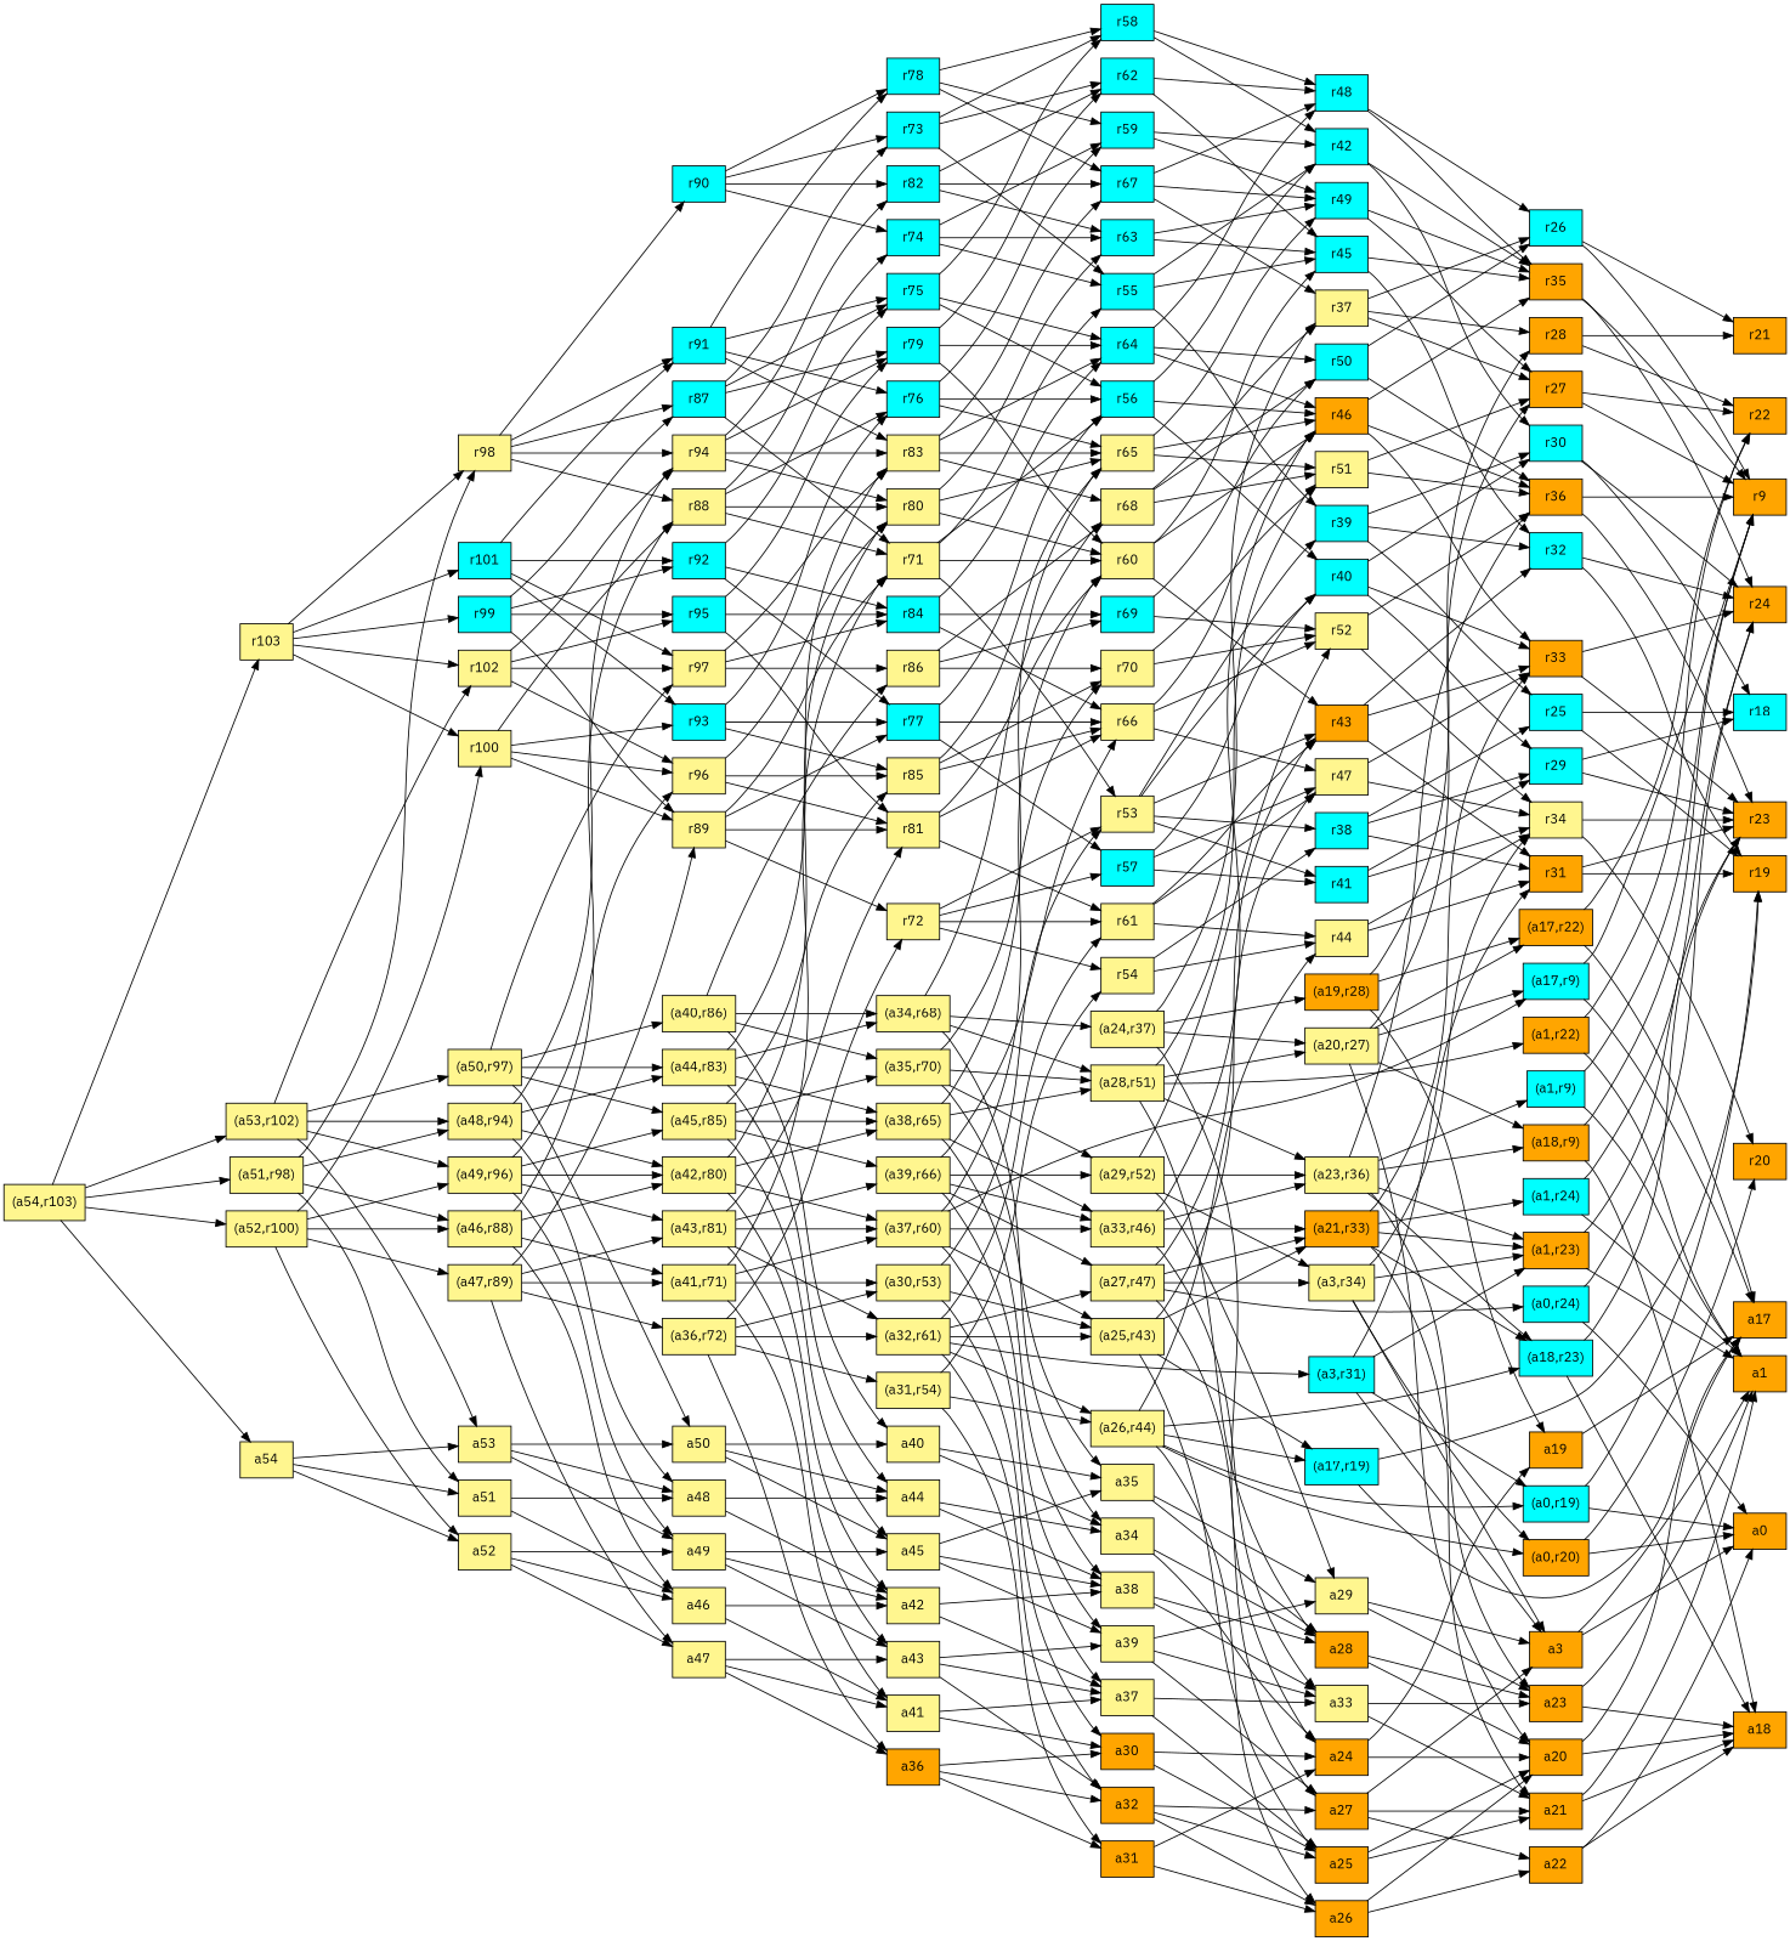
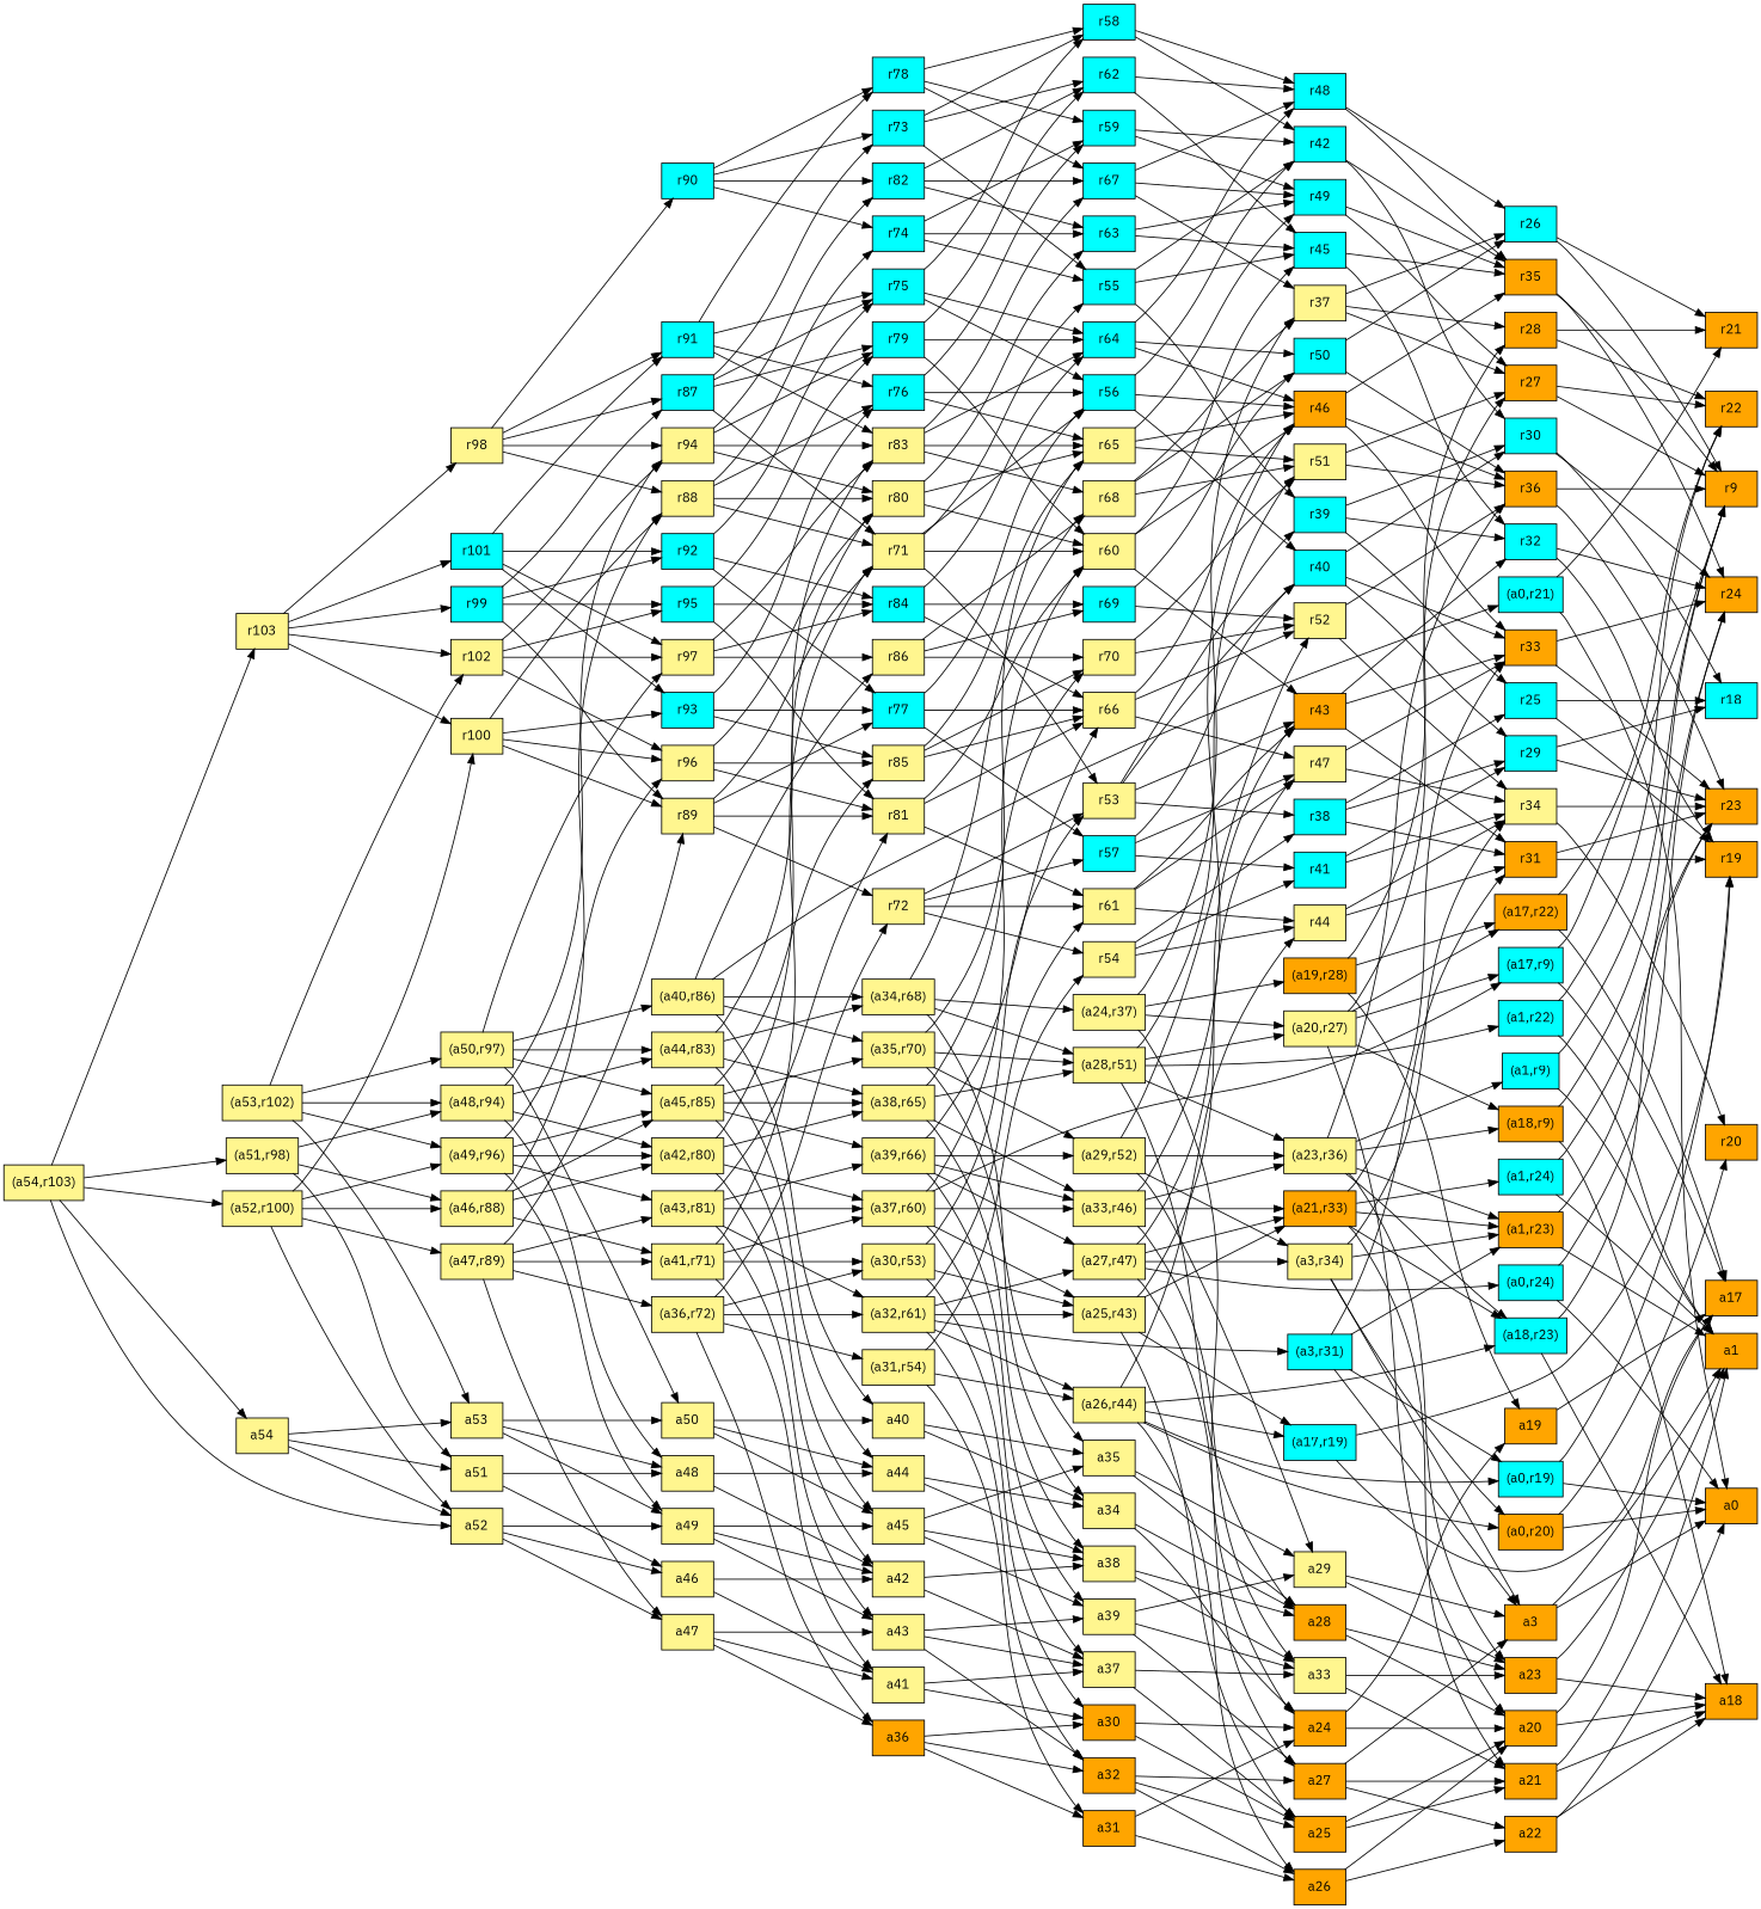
  digraph {
    fontname="IBM Plex Sans"
    rankdir=LR
    ranksep=2.0
    node [fillcolor=khaki1 fontname="IBM Plex Sans" shape=record style=filled]
    edge [fontname="IBM Plex Sans"]
    n1 [label="{r70}"]
    n2 [label="{r52}"]
    n3 [label="{r51}"]
    n4 [fillcolor=orange label="{r36}"]
    n5 [label="{r34}"]
    n6 [fillcolor=orange label="{r27}"]
    n7 [fillcolor=cyan label="{r59}"]
    n8 [fillcolor=cyan label="{r42}"]
    n9 [fillcolor=cyan label="{r49}"]
    n10 [fillcolor=orange label="{r35}"]
    n11 [fillcolor=cyan label="{r30}"]
    n12 [label="{r68}"]
    n13 [fillcolor=cyan label="{r50}"]
    n14 [label="{r37}"]
    n15 [fillcolor=cyan label="{r26}"]
    n16 [fillcolor=orange label="{r28}"]
    n17 [fillcolor=orange label="{a32}"]
    n18 [fillcolor=orange label="{a25}"]
    n19 [fillcolor=orange label="{a27}"]
    n20 [fillcolor=orange label="{a26}"]
    n21 [fillcolor=orange label="{a20}"]
    n22 [fillcolor=orange label="{a21}"]
    n23 [fillcolor=orange label="{a3}"]
    n24 [fillcolor=orange label="{a22}"]
-   n25 [fillcolor=orange label="{(a1,r22)}"]
+   n25 [fillcolor=cyan label="{(a1,r22)}"]
    n26 [fillcolor=orange label="{r22}"]
    n27 [fillcolor=orange label="{a1}"]
    n28 [label="{a44}"]
    n29 [label="{a34}"]
    n30 [label="{a38}"]
    n31 [fillcolor=orange label="{a24}"]
    n32 [fillcolor=orange label="{a28}"]
    n33 [label="{a33}"]
    n34 [label="{(a35,r70)}"]
    n35 [label="{(a28,r51)}"]
    n36 [label="{(a29,r52)}"]
    n37 [label="{a35}"]
    n38 [label="{(a20,r27)}"]
    n39 [label="{(a23,r36)}"]
    n40 [label="{a29}"]
    n41 [label="{(a3,r34)}"]
    n42 [fillcolor=orange label="{r9}"]
    n43 [fillcolor=orange label="{r24}"]
    n44 [fillcolor=cyan label="{r18}"]
    n45 [fillcolor=orange label="{a17}"]
    n46 [fillcolor=orange label="{a18}"]
    n47 [fillcolor=orange label="{r21}"]
    n48 [label="{r72}"]
    n49 [fillcolor=cyan label="{r57}"]
    n50 [label="{r54}"]
    n51 [label="{r61}"]
    n52 [label="{r53}"]
    n53 [fillcolor=cyan label="{r40}"]
    n54 [label="{r47}"]
    n55 [fillcolor=cyan label="{r41}"]
    n56 [fillcolor=cyan label="{r38}"]
    n57 [label="{r44}"]
    n58 [fillcolor=orange label="{r43}"]
    n59 [fillcolor=cyan label="{r39}"]
    n60 [fillcolor=cyan label="{(a18,r23)}"]
    n61 [fillcolor=orange label="{r23}"]
    n62 [label="{(a41,r71)}"]
    n63 [label="{(a30,r53)}"]
    n64 [label="{(a37,r60)}"]
    n65 [label="{r71}"]
    n66 [label="{a41}"]
    n67 [fillcolor=orange label="{a30}"]
    n68 [label="{(a25,r43)}"]
    n69 [fillcolor=cyan label="{(a17,r9)}"]
    n70 [label="{(a33,r46)}"]
    n71 [label="{r60}"]
    n72 [label="{a37}"]
    n73 [fillcolor=cyan label="{r56}"]
    n74 [fillcolor=cyan label="{r55}"]
    n75 [label="{(a43,r81)}"]
    n76 [label="{(a39,r66)}"]
    n77 [label="{(a32,r61)}"]
    n78 [label="{r81}"]
    n79 [label="{a43}"]
    n80 [label="{a39}"]
    n81 [label="{(a27,r47)}"]
    n82 [label="{r66}"]
    n83 [fillcolor=cyan label="{(a3,r31)}"]
    n84 [label="{(a26,r44)}"]
    n85 [fillcolor=orange label="{r46}"]
    n86 [fillcolor=orange label="{r33}"]
    n87 [fillcolor=cyan label="{r29}"]
+   n88 [fillcolor=cyan label="{(a0,r21)}"]
    n89 [fillcolor=orange label="{a0}"]
    n90 [fillcolor=orange label="{a19}"]
    n91 [fillcolor=orange label="{a23}"]
    n92 [fillcolor=cyan label="{r93}"]
    n93 [fillcolor=cyan label="{r77}"]
    n94 [fillcolor=cyan label="{r76}"]
    n95 [label="{r85}"]
    n96 [label="{r65}"]
    n97 [fillcolor=orange label="{r20}"]
    n98 [fillcolor=cyan label="{r45}"]
    n99 [fillcolor=cyan label="{r32}"]
    n100 [fillcolor=orange label="{r19}"]
    n101 [label="{(a53,r102)}"]
    n102 [label="{(a48,r94)}"]
    n103 [label="{(a50,r97)}"]
    n104 [label="{(a49,r96)}"]
    n105 [label="{a53}"]
    n106 [label="{r102}"]
    n107 [label="{r94}"]
    n108 [label="{a48}"]
    n109 [label="{(a44,r83)}"]
    n110 [label="{(a42,r80)}"]
    n111 [label="{(a45,r85)}"]
    n112 [label="{r97}"]
    n113 [label="{a50}"]
    n114 [label="{(a40,r86)}"]
    n115 [label="{r96}"]
    n116 [label="{a49}"]
    n117 [fillcolor=cyan label="{r95}"]
    n118 [fillcolor=orange label="{r31}"]
    n119 [fillcolor=orange label="{(a1,r23)}"]
    n120 [fillcolor=cyan label="{(a0,r19)}"]
    n121 [label="{r83}"]
    n122 [fillcolor=cyan label="{r79}"]
    n123 [fillcolor=cyan label="{r82}"]
    n124 [label="{r80}"]
    n125 [fillcolor=cyan label="{r64}"]
    n126 [fillcolor=cyan label="{r67}"]
    n127 [fillcolor=cyan label="{r62}"]
    n128 [fillcolor=cyan label="{r63}"]
    n129 [fillcolor=cyan label="{(a0,r24)}"]
    n130 [label="{a40}"]
    n131 [fillcolor=orange label="{(a18,r9)}"]
    n132 [fillcolor=orange label="{(a21,r33)}"]
    n133 [label="{(a31,r54)}"]
    n134 [fillcolor=orange label="{a31}"]
    n135 [fillcolor=orange label="{(a0,r20)}"]
    n136 [fillcolor=cyan label="{(a17,r19)}"]
    n137 [fillcolor=cyan label="{r48}"]
    n138 [fillcolor=orange label="{a36}"]
    n139 [fillcolor=cyan label="{r84}"]
    n140 [fillcolor=cyan label="{r69}"]
    n141 [label="{r86}"]
    n142 [fillcolor=orange label="{(a17,r22)}"]
    n143 [fillcolor=cyan label="{(a1,r9)}"]
    n144 [label="{(a51,r98)}"]
    n145 [label="{r98}"]
    n146 [label="{(a46,r88)}"]
    n147 [label="{a51}"]
    n148 [label="{r88}"]
    n149 [fillcolor=cyan label="{r91}"]
    n150 [fillcolor=cyan label="{r87}"]
    n151 [fillcolor=cyan label="{r90}"]
    n152 [label="{a46}"]
    n153 [fillcolor=cyan label="{r74}"]
    n154 [label="{(a52,r100)}"]
    n155 [label="{r100}"]
    n156 [label="{(a47,r89)}"]
    n157 [label="{a52}"]
    n158 [label="{r89}"]
    n159 [label="{a47}"]
    n160 [label="{(a36,r72)}"]
    n161 [fillcolor=cyan label="{(a1,r24)}"]
    n162 [label="{a42}"]
    n163 [label="{(a38,r65)}"]
    n164 [label="{(a34,r68)}"]
    n165 [label="{(a54,r103)}"]
    n166 [label="{a54}"]
    n167 [label="{r103}"]
    n168 [fillcolor=cyan label="{r101}"]
    n169 [fillcolor=cyan label="{r99}"]
    n170 [fillcolor=cyan label="{r78}"]
    n171 [fillcolor=cyan label="{r58}"]
    n172 [label="{a45}"]
    n173 [fillcolor=cyan label="{r92}"]
    n174 [fillcolor=cyan label="{r75}"]
    n175 [fillcolor=cyan label="{r25}"]
    n176 [fillcolor=cyan label="{r73}"]
    n177 [fillcolor=orange label="{(a19,r28)}"]
    n178 [label="{(a24,r37)}"]
    n1 -> n2
    n1 -> n3
    n2 -> n4
    n2 -> n5
    n3 -> n4
    n3 -> n6
    n4 -> n42
    n4 -> n61
    n5 -> n61
    n5 -> n97
    n6 -> n26
    n6 -> n42
    n7 -> n8
    n7 -> n9
    n8 -> n10
    n8 -> n11
    n9 -> n6
    n9 -> n10
    n10 -> n42
    n10 -> n43
    n11 -> n43
    n11 -> n44
    n12 -> n3
    n12 -> n13
    n12 -> n14
    n13 -> n4
    n13 -> n15
    n14 -> n6
    n14 -> n15
    n14 -> n16
    n15 -> n42
    n15 -> n47
    n16 -> n26
    n16 -> n47
    n17 -> n18
    n17 -> n19
    n17 -> n20
    n18 -> n21
    n18 -> n22
    n19 -> n22
    n19 -> n23
    n19 -> n24
    n20 -> n21
    n20 -> n24
    n21 -> n45
    n21 -> n46
    n22 -> n27
    n22 -> n46
    n23 -> n27
    n23 -> n89
    n24 -> n46
    n24 -> n89
    n25 -> n26
    n25 -> n27
    n28 -> n29
    n28 -> n30
    n29 -> n31
    n29 -> n32
    n30 -> n32
    n30 -> n33
    n31 -> n21
    n31 -> n90
    n32 -> n21
    n32 -> n91
    n33 -> n22
    n33 -> n91
    n34 -> n1
    n34 -> n35
    n34 -> n36
    n34 -> n37
    n35 -> n3
    n35 -> n25
    n35 -> n32
    n35 -> n38
    n35 -> n39
    n36 -> n2
    n36 -> n39
    n36 -> n40
    n36 -> n41
    n37 -> n32
    n37 -> n40
    n38 -> n6
    n38 -> n21
    n38 -> n69
    n38 -> n131
    n38 -> n142
    n39 -> n4
    n39 -> n60
    n39 -> n91
    n39 -> n119
    n39 -> n131
    n39 -> n143
    n40 -> n23
    n40 -> n91
    n41 -> n5
    n41 -> n23
    n41 -> n119
    n41 -> n135
    n48 -> n49
    n48 -> n50
    n48 -> n51
    n48 -> n52
    n49 -> n53
    n49 -> n54
    n49 -> n55
-   n52 -> n55
+   n50 -> n55
    n50 -> n56
    n50 -> n57
    n51 -> n54
    n51 -> n57
    n51 -> n58
    n52 -> n53
    n52 -> n56
    n52 -> n58
    n52 -> n59
    n53 -> n11
    n53 -> n86
    n53 -> n87
    n54 -> n5
    n54 -> n86
    n55 -> n5
    n55 -> n87
    n56 -> n87
    n56 -> n118
    n56 -> n175
    n57 -> n5
    n57 -> n118
    n58 -> n86
    n58 -> n99
    n58 -> n118
    n59 -> n11
    n59 -> n99
    n59 -> n175
    n60 -> n46
    n60 -> n61
    n62 -> n63
    n62 -> n64
    n62 -> n65
    n62 -> n66
    n63 -> n52
    n63 -> n67
    n63 -> n68
    n64 -> n68
    n64 -> n69
    n64 -> n70
    n64 -> n71
    n64 -> n72
    n65 -> n52
    n65 -> n71
    n65 -> n73
    n65 -> n74
    n66 -> n67
    n66 -> n72
    n67 -> n18
    n67 -> n31
    n68 -> n18
    n68 -> n58
    n68 -> n132
    n68 -> n136
    n69 -> n42
    n69 -> n45
    n70 -> n33
    n70 -> n39
    n70 -> n85
    n70 -> n132
    n71 -> n58
    n71 -> n85
    n71 -> n98
    n72 -> n18
    n72 -> n33
    n73 -> n8
    n73 -> n53
    n73 -> n85
    n74 -> n8
    n74 -> n59
    n74 -> n98
    n75 -> n64
    n75 -> n76
    n75 -> n77
    n75 -> n78
    n75 -> n79
    n76 -> n36
    n76 -> n70
    n76 -> n80
    n76 -> n81
    n76 -> n82
    n77 -> n17
    n77 -> n51
    n77 -> n68
    n77 -> n81
    n77 -> n83
    n77 -> n84
    n78 -> n51
    n78 -> n71
    n78 -> n82
    n79 -> n17
    n79 -> n72
    n79 -> n80
    n80 -> n19
    n80 -> n33
    n80 -> n40
    n81 -> n19
    n81 -> n41
    n81 -> n54
    n81 -> n129
    n81 -> n132
    n82 -> n2
    n82 -> n54
    n82 -> n85
    n83 -> n23
    n83 -> n118
    n83 -> n119
    n83 -> n120
    n84 -> n20
    n84 -> n57
    n84 -> n60
    n84 -> n120
    n84 -> n135
    n84 -> n136
    n85 -> n4
    n85 -> n10
    n85 -> n86
    n86 -> n43
    n86 -> n61
    n87 -> n44
    n87 -> n61
+   n88 -> n47
+   n88 -> n89
    n90 -> n45
    n91 -> n27
    n91 -> n46
    n92 -> n93
    n92 -> n94
    n92 -> n95
    n93 -> n49
    n93 -> n73
    n93 -> n82
    n94 -> n7
    n94 -> n73
    n94 -> n96
    n95 -> n1
    n95 -> n82
    n95 -> n96
    n96 -> n3
    n96 -> n9
    n96 -> n85
    n98 -> n10
    n98 -> n99
    n99 -> n43
    n99 -> n100
    n101 -> n102
    n101 -> n103
    n101 -> n104
    n101 -> n105
    n101 -> n106
    n102 -> n107
    n102 -> n108
    n102 -> n109
    n102 -> n110
    n103 -> n109
    n103 -> n111
    n103 -> n112
    n103 -> n113
    n103 -> n114
    n104 -> n75
    n104 -> n110
    n104 -> n111
    n104 -> n115
    n104 -> n116
    n105 -> n108
    n105 -> n113
    n105 -> n116
    n106 -> n107
    n106 -> n112
    n106 -> n115
    n106 -> n117
    n107 -> n121
    n107 -> n122
    n107 -> n123
    n107 -> n124
    n108 -> n28
    n108 -> n162
    n109 -> n28
    n109 -> n121
    n109 -> n163
    n109 -> n164
    n110 -> n64
    n110 -> n124
    n110 -> n162
    n110 -> n163
    n111 -> n34
    n111 -> n76
    n111 -> n95
    n111 -> n163
    n111 -> n172
    n112 -> n121
    n112 -> n139
    n112 -> n141
    n113 -> n28
    n113 -> n130
    n113 -> n172
    n114 -> n34
+   n114 -> n88
    n114 -> n130
    n114 -> n141
    n114 -> n164
    n115 -> n78
    n115 -> n95
    n115 -> n124
    n116 -> n79
    n116 -> n162
    n116 -> n172
    n117 -> n78
    n117 -> n122
    n117 -> n139
    n118 -> n61
    n118 -> n100
    n119 -> n27
    n119 -> n61
    n120 -> n89
    n120 -> n100
    n121 -> n12
    n121 -> n96
    n121 -> n125
    n121 -> n126
    n122 -> n71
    n122 -> n125
    n122 -> n127
    n123 -> n126
    n123 -> n127
    n123 -> n128
    n124 -> n71
    n124 -> n96
    n124 -> n128
    n125 -> n13
    n125 -> n85
    n125 -> n137
    n126 -> n9
    n126 -> n14
    n126 -> n137
    n127 -> n98
    n127 -> n137
    n128 -> n9
    n128 -> n98
    n129 -> n43
    n129 -> n89
    n130 -> n29
    n130 -> n37
    n131 -> n42
    n131 -> n46
    n132 -> n22
    n132 -> n60
    n132 -> n86
    n132 -> n119
    n132 -> n161
    n133 -> n50
    n133 -> n84
    n133 -> n134
    n134 -> n20
    n134 -> n31
    n135 -> n89
    n135 -> n97
    n136 -> n45
    n136 -> n100
    n137 -> n10
    n137 -> n15
    n138 -> n17
    n138 -> n67
    n138 -> n134
    n139 -> n82
    n139 -> n125
    n139 -> n140
    n140 -> n2
    n140 -> n13
    n141 -> n1
    n141 -> n12
    n141 -> n140
    n142 -> n26
    n142 -> n45
    n143 -> n27
    n143 -> n42
    n144 -> n102
-   n144 -> n145
    n144 -> n146
    n144 -> n147
    n145 -> n107
    n145 -> n148
    n145 -> n149
    n145 -> n150
    n145 -> n151
    n146 -> n62
    n146 -> n110
    n146 -> n148
-   n146 -> n152
+   n146 -> n111
    n147 -> n108
    n147 -> n152
    n148 -> n65
    n148 -> n94
    n148 -> n124
    n148 -> n153
    n149 -> n94
    n149 -> n121
    n149 -> n170
    n149 -> n174
    n150 -> n65
    n150 -> n122
    n150 -> n174
    n150 -> n176
    n151 -> n123
    n151 -> n153
    n151 -> n170
    n151 -> n176
    n152 -> n66
    n152 -> n162
    n153 -> n7
    n153 -> n74
    n153 -> n128
    n154 -> n104
    n154 -> n146
    n154 -> n155
    n154 -> n156
    n154 -> n157
    n155 -> n92
    n155 -> n115
    n155 -> n148
    n155 -> n158
    n156 -> n62
    n156 -> n75
    n156 -> n158
    n156 -> n159
    n156 -> n160
    n157 -> n116
    n157 -> n152
    n157 -> n159
    n158 -> n48
    n158 -> n65
    n158 -> n78
    n158 -> n93
    n159 -> n66
    n159 -> n79
    n159 -> n138
    n160 -> n48
    n160 -> n63
    n160 -> n77
    n160 -> n133
    n160 -> n138
    n161 -> n27
    n161 -> n43
    n162 -> n30
    n162 -> n72
    n163 -> n30
    n163 -> n35
    n163 -> n70
    n163 -> n96
    n164 -> n12
    n164 -> n29
    n164 -> n35
    n164 -> n178
-   n165 -> n101
+   n165 -> n157
    n165 -> n144
    n165 -> n154
    n165 -> n166
    n165 -> n167
    n166 -> n105
    n166 -> n147
    n166 -> n157
    n167 -> n106
    n167 -> n145
    n167 -> n155
    n167 -> n168
    n167 -> n169
    n168 -> n92
    n168 -> n112
    n168 -> n149
    n168 -> n173
    n169 -> n117
    n169 -> n150
    n169 -> n158
    n169 -> n173
    n170 -> n7
    n170 -> n126
    n170 -> n171
    n171 -> n8
    n171 -> n137
    n172 -> n30
    n172 -> n37
    n172 -> n80
    n173 -> n93
    n173 -> n139
    n173 -> n174
    n174 -> n73
    n174 -> n125
    n174 -> n171
    n175 -> n44
    n175 -> n100
    n176 -> n74
    n176 -> n127
    n176 -> n171
    n177 -> n16
    n177 -> n90
    n177 -> n142
    n178 -> n14
    n178 -> n31
    n178 -> n38
    n178 -> n177
  }
